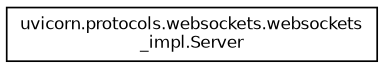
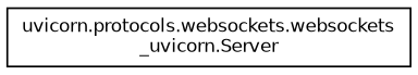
  digraph {
    rankdir=TB
-   n1 [color=black fillcolor=white fontname=Helvetica fontsize=10 height=0.2 label="uvicorn.protocols.websockets.websockets\l_impl.Server" shape=record style=filled width=0.4]
+   n1 [color=black fillcolor=white fontname=Helvetica fontsize=10 height=0.2 label="uvicorn.protocols.websockets.websockets\l_uvicorn.Server" shape=record style=filled width=0.4]
  }
